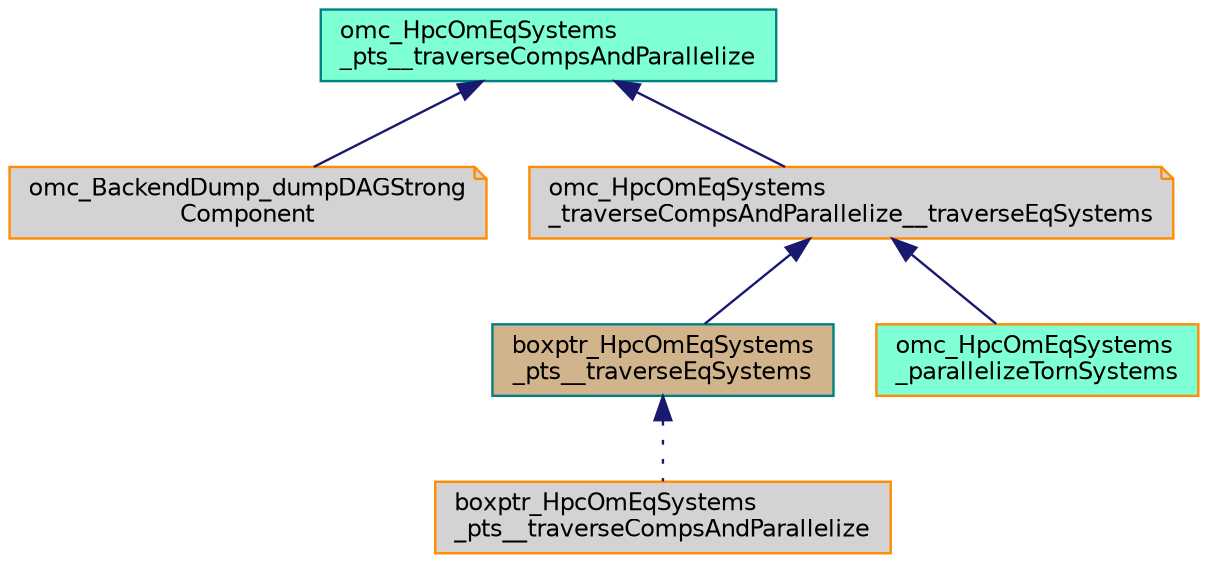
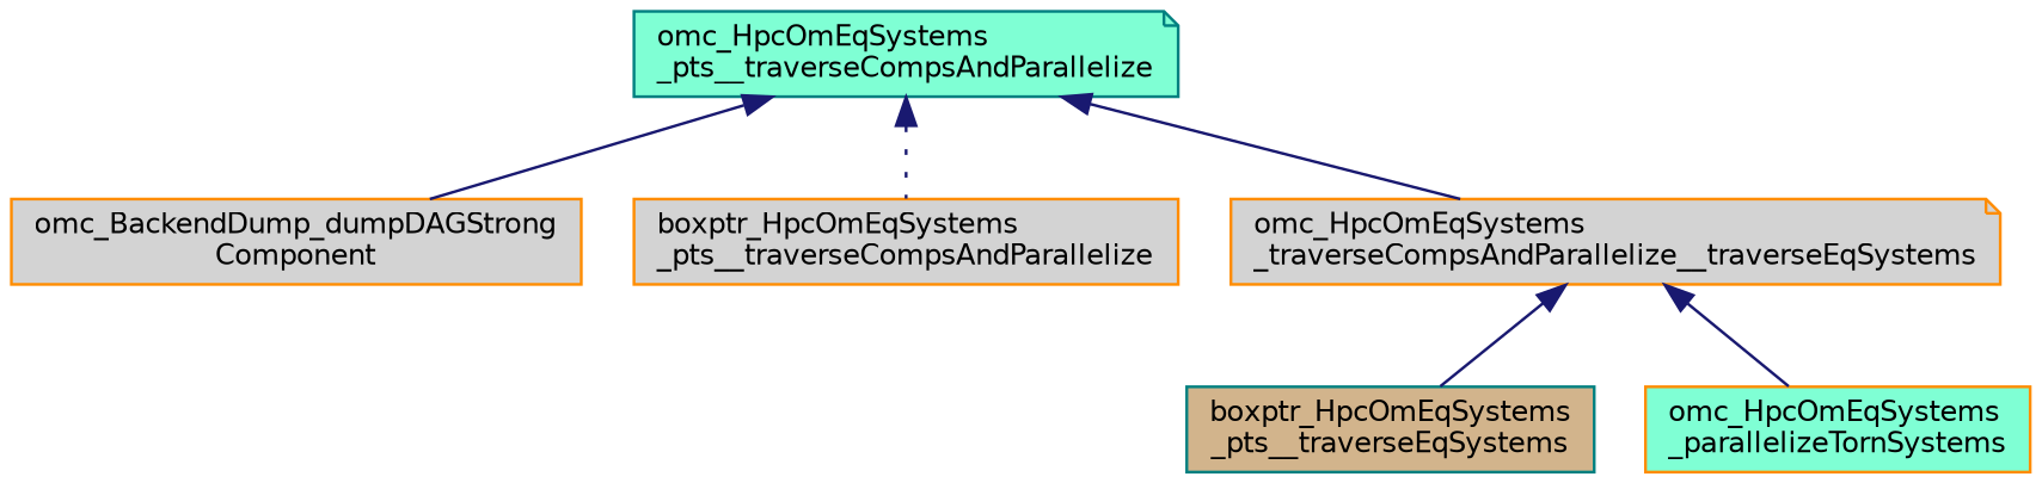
  digraph {
    rankdir=TB
    node [color=darkorange fillcolor=lightgrey fontname=Helvetica fontsize=10 shape=box style=filled]
    edge [color=midnightblue dir=back fontname=Helvetica fontsize=10 labelfontname=Helvetica labelfontsize=10 style=solid]
-   n1 [fontcolor=black height=0.2 label="omc_BackendDump_dumpDAGStrong\lComponent" shape=note width=0.4]
-   n2 [color=teal fillcolor=aquamarine height=0.2 label="omc_HpcOmEqSystems\l_pts__traverseCompsAndParallelize" width=0.4]
+   n1 [fontcolor=black height=0.2 label="omc_BackendDump_dumpDAGStrong\lComponent" width=0.4]
+   n2 [color=teal fillcolor=aquamarine height=0.2 label="omc_HpcOmEqSystems\l_pts__traverseCompsAndParallelize" shape=note width=0.4]
    n3 [height=0.2 label="boxptr_HpcOmEqSystems\l_pts__traverseCompsAndParallelize" width=0.4]
    n4 [height=0.2 label="omc_HpcOmEqSystems\l_traverseCompsAndParallelize__traverseEqSystems" shape=note width=0.4]
    n5 [color=teal fillcolor=tan height=0.2 label="boxptr_HpcOmEqSystems\l_pts__traverseEqSystems" width=0.4]
    n6 [fillcolor=aquamarine height=0.2 label="omc_HpcOmEqSystems\l_parallelizeTornSystems" width=0.4]
    n2 -> n1
-   n5 -> n3 [style=dotted]
+   n2 -> n3 [style=dotted]
    n2 -> n4
    n4 -> n5
    n4 -> n6
  }
